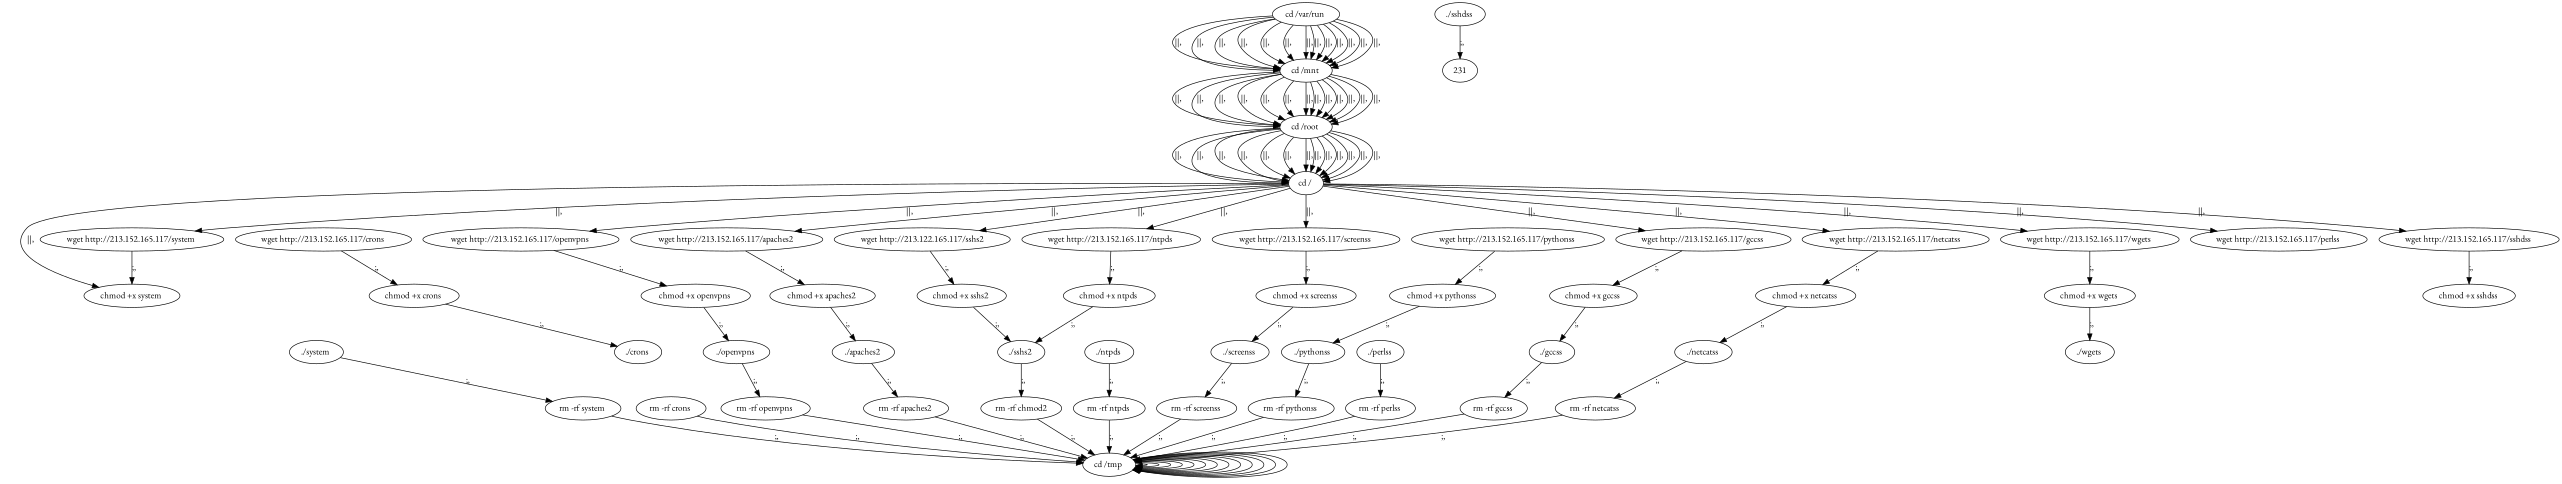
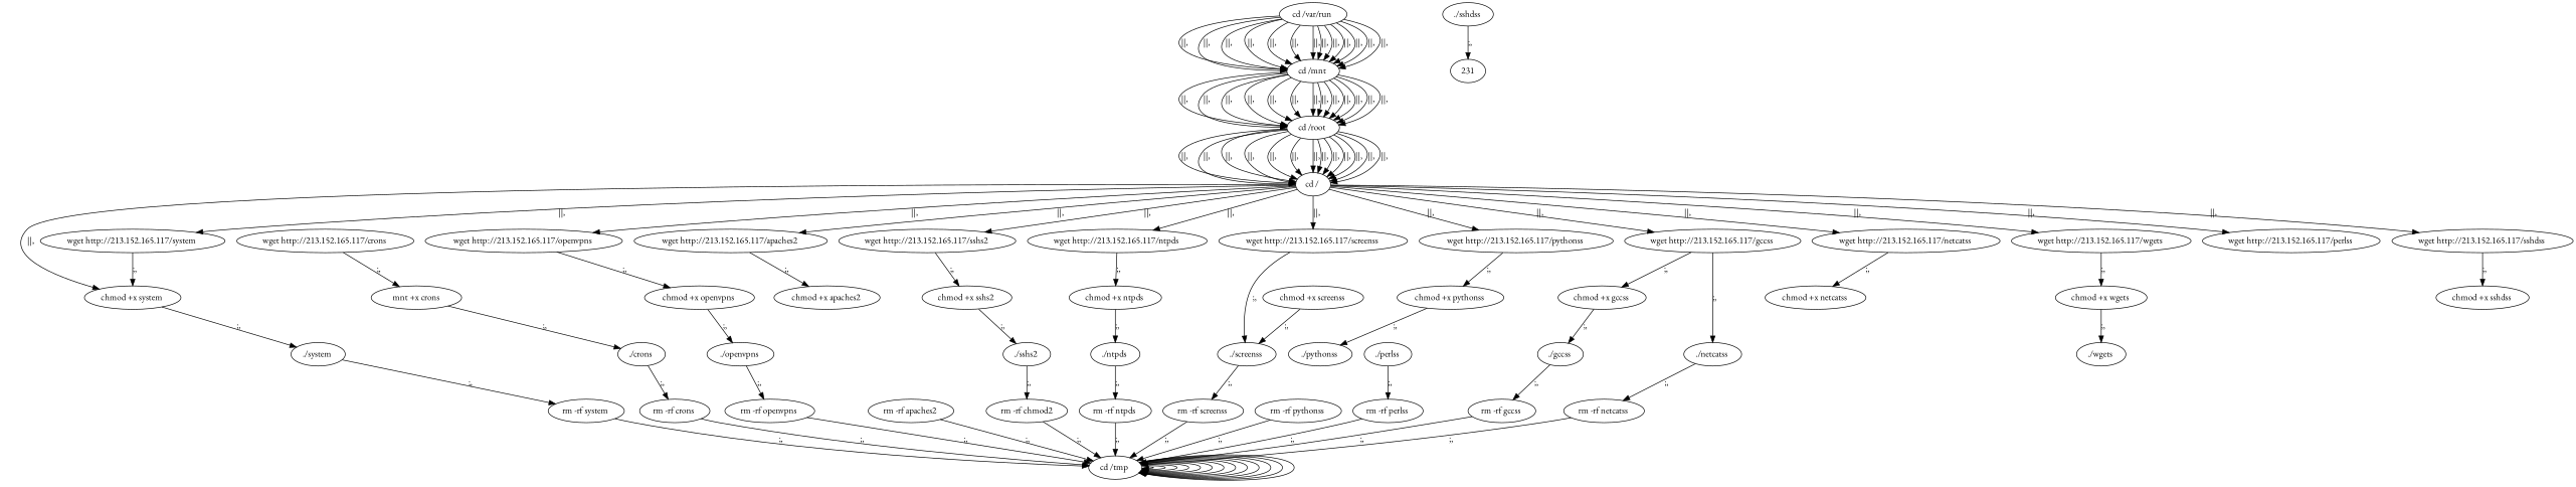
  digraph {
    fontname="EB Garamond"
    node [fontname="EB Garamond"]
    edge [fontname="EB Garamond"]
    n1 [label="cd /tmp "]
    n2 [label="cd /var/run "]
    n3 [label="cd /mnt "]
    n4 [label="cd /root "]
    n5 [label="cd / "]
    n6 [label="wget http://213.152.165.117/system "]
    n7 [label="wget http://213.152.165.117/openvpns "]
    n8 [label="wget http://213.152.165.117/apaches2 "]
-   n9 [label="wget http://213.122.165.117/sshs2"]
+   n9 [label="wget http://213.152.165.117/sshs2 "]
    n10 [label="wget http://213.152.165.117/ntpds "]
    n11 [label="wget http://213.152.165.117/screenss "]
    n12 [label="wget http://213.152.165.117/wgets "]
    n13 [label="wget http://213.152.165.117/pythonss "]
    n14 [label="wget http://213.152.165.117/perlss "]
    n15 [label="wget http://213.152.165.117/gccss "]
    n16 [label="wget http://213.152.165.117/netcatss "]
    n17 [label="wget http://213.152.165.117/sshdss "]
    n18 [label="chmod +x system "]
    n19 [label="wget http://213.152.165.117/crons "]
-   n20 [label="chmod +x crons "]
+   n20 [label="mnt +x crons"]
    n21 [label="chmod +x openvpns "]
    n22 [label="chmod +x apaches2 "]
    n23 [label="chmod +x sshs2 "]
    n24 [label="chmod +x ntpds "]
    n25 [label="chmod +x screenss "]
    n26 [label="chmod +x wgets "]
    n27 [label="chmod +x pythonss "]
    n28 [label="chmod +x gccss "]
    n29 [label="chmod +x netcatss "]
    n30 [label="chmod +x sshdss "]
    n31 [label="./system "]
    n32 [label="rm -rf system "]
    n33 [label="./crons "]
    n34 [label="rm -rf crons "]
    n35 [label="./openvpns "]
    n36 [label="rm -rf openvpns "]
-   n37 [label="./apaches2 "]
    n38 [label="rm -rf apaches2 "]
    n39 [label="./sshs2 "]
    n40 [label="rm -rf chmod2"]
    n41 [label="./ntpds "]
    n42 [label="rm -rf ntpds "]
    n43 [label="./screenss "]
    n44 [label="rm -rf screenss "]
    n45 [label="./wgets "]
    n46 [label="./pythonss "]
    n47 [label="rm -rf pythonss "]
    n48 [label="./perlss "]
    n49 [label="rm -rf perlss "]
    n50 [label="./gccss "]
    n51 [label="rm -rf gccss "]
    n52 [label="./netcatss "]
    n53 [label="rm -rf netcatss "]
    n54 [label="./sshdss "]
    231
    n1 -> n1
    n1 -> n1
    n1 -> n1
    n1 -> n1
    n1 -> n1
    n1 -> n1
    n1 -> n1
    n1 -> n1
    n1 -> n1
    n1 -> n1
    n1 -> n1
    n1 -> n1
    n1 -> n1
    n2 -> n3 [label="||,"]
    n2 -> n3 [label="||,"]
    n2 -> n3 [label="||,"]
    n2 -> n3 [label="||,"]
    n2 -> n3 [label="||,"]
    n2 -> n3 [label="||,"]
    n2 -> n3 [label="||,"]
    n2 -> n3 [label="||,"]
    n2 -> n3 [label="||,"]
    n2 -> n3 [label="||,"]
    n2 -> n3 [label="||,"]
    n2 -> n3 [label="||,"]
    n2 -> n3 [label="||,"]
    n3 -> n4 [label="||,"]
    n3 -> n4 [label="||,"]
    n3 -> n4 [label="||,"]
    n3 -> n4 [label="||,"]
    n3 -> n4 [label="||,"]
    n3 -> n4 [label="||,"]
    n3 -> n4 [label="||,"]
    n3 -> n4 [label="||,"]
    n3 -> n4 [label="||,"]
    n3 -> n4 [label="||,"]
    n3 -> n4 [label="||,"]
    n3 -> n4 [label="||,"]
    n3 -> n4 [label="||,"]
    n4 -> n5 [label="||,"]
    n4 -> n5 [label="||,"]
    n4 -> n5 [label="||,"]
    n4 -> n5 [label="||,"]
    n4 -> n5 [label="||,"]
    n4 -> n5 [label="||,"]
    n4 -> n5 [label="||,"]
    n4 -> n5 [label="||,"]
    n4 -> n5 [label="||,"]
    n4 -> n5 [label="||,"]
    n4 -> n5 [label="||,"]
    n4 -> n5 [label="||,"]
    n4 -> n5 [label="||,"]
    n5 -> n6 [label="||,"]
    n5 -> n7 [label="||,"]
    n5 -> n8 [label="||,"]
    n5 -> n9 [label="||,"]
    n5 -> n10 [label="||,"]
    n5 -> n11 [label="||,"]
    n5 -> n12 [label="||,"]
+   n5 -> n13 [label="||,"]
    n5 -> n14 [label="||,"]
    n5 -> n15 [label="||,"]
    n5 -> n16 [label="||,"]
    n5 -> n17 [label="||,"]
    n5 -> n18 [label="||,"]
    n6 -> n18 [label=";,"]
    n7 -> n21 [label=";,"]
    n8 -> n22 [label=";,"]
    n9 -> n23 [label=";,"]
    n10 -> n24 [label=";,"]
-   n11 -> n25 [label=";,"]
+   n11 -> n43 [label=";,"]
    n12 -> n26 [label=";,"]
    n13 -> n27 [label=";,"]
    n15 -> n28 [label=";,"]
    n16 -> n29 [label=";,"]
    n17 -> n30 [label=";,"]
+   n18 -> n31 [label=";,"]
    n19 -> n20 [label=";,"]
    n20 -> n33 [label=";,"]
    n21 -> n35 [label=";,"]
-   n22 -> n37 [label=";,"]
    n23 -> n39 [label=";,"]
-   n24 -> n39 [label=";,"]
+   n24 -> n41 [label=";,"]
    n25 -> n43 [label=";,"]
    n26 -> n45 [label=";,"]
    n27 -> n46 [label=";,"]
    n28 -> n50 [label=";,"]
-   n29 -> n52 [label=";,"]
+   n15 -> n52 [label=";,"]
    n31 -> n32 [label=";,"]
    n32 -> n1 [label=";,"]
+   n33 -> n34 [label=";,"]
    n34 -> n1 [label=";,"]
    n35 -> n36 [label=";,"]
    n36 -> n1 [label=";,"]
-   n37 -> n38 [label=";,"]
    n38 -> n1 [label=";,"]
    n39 -> n40 [label=";,"]
    n40 -> n1 [label=";,"]
    n41 -> n42 [label=";,"]
    n42 -> n1 [label=";,"]
    n43 -> n44 [label=";,"]
    n44 -> n1 [label=";,"]
-   n46 -> n47 [label=";,"]
    n47 -> n1 [label=";,"]
    n48 -> n49 [label=";,"]
    n49 -> n1 [label=";,"]
    n50 -> n51 [label=";,"]
    n51 -> n1 [label=";,"]
    n52 -> n53 [label=";,"]
    n53 -> n1 [label=";,"]
    n54 -> 231 [label=";,"]
  }
